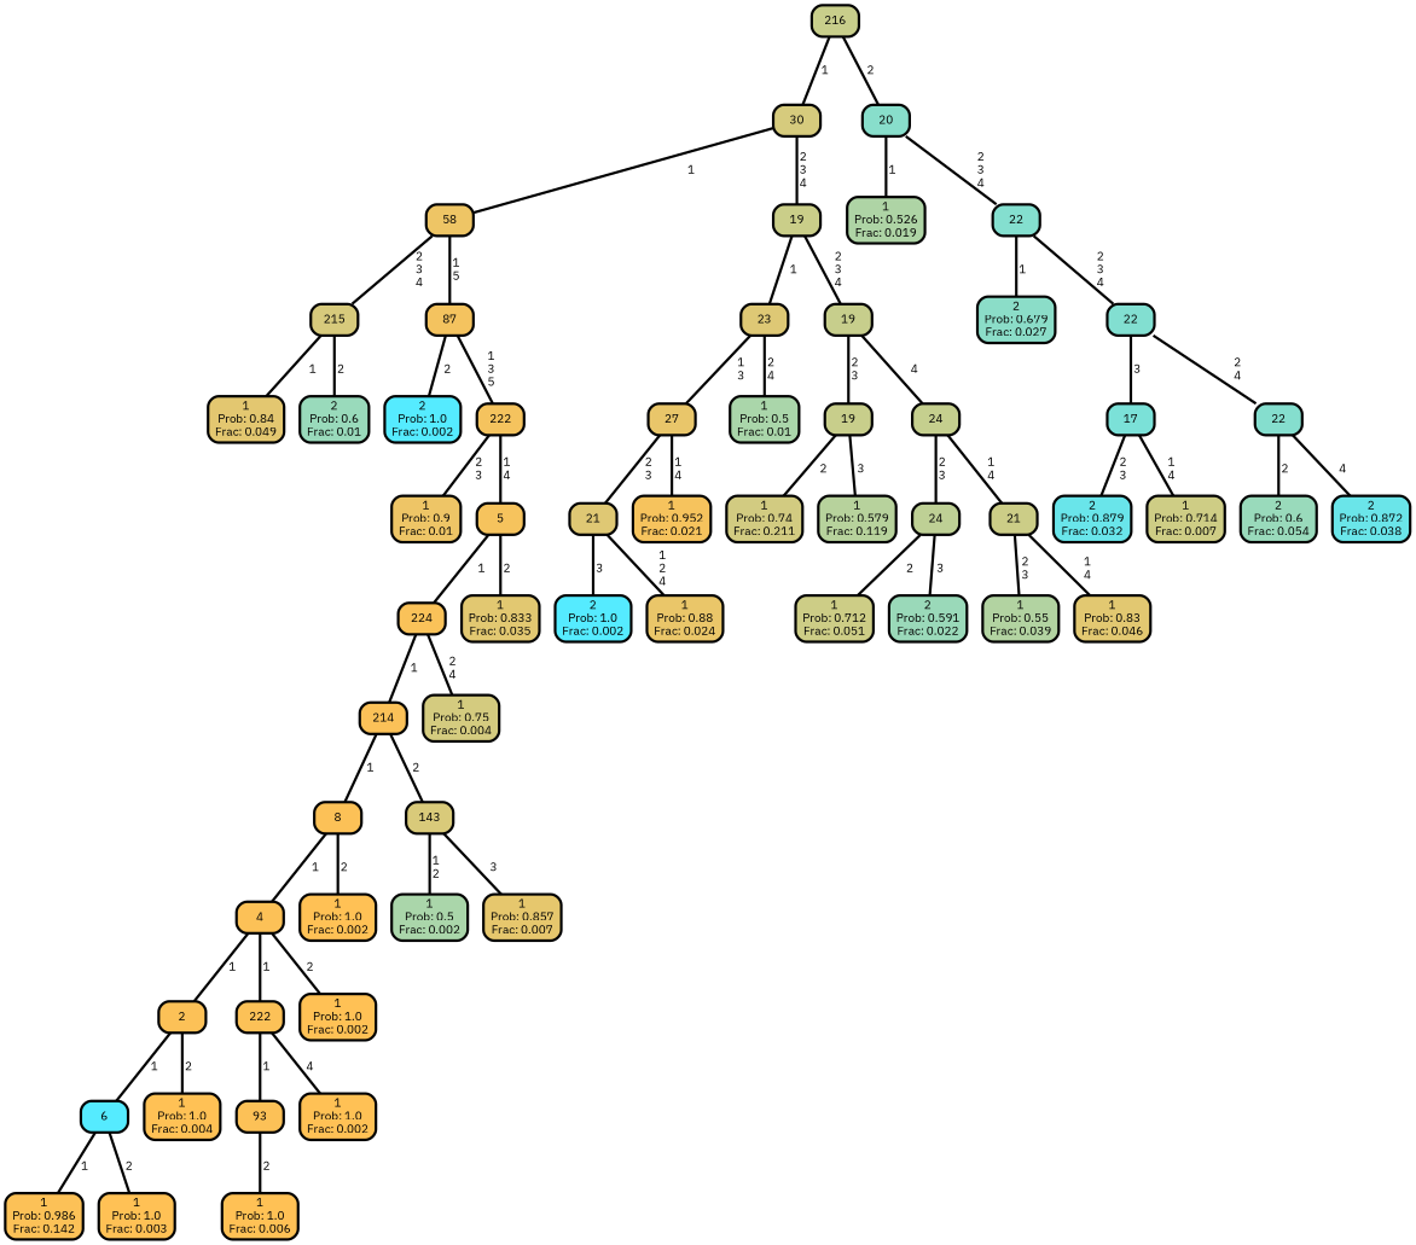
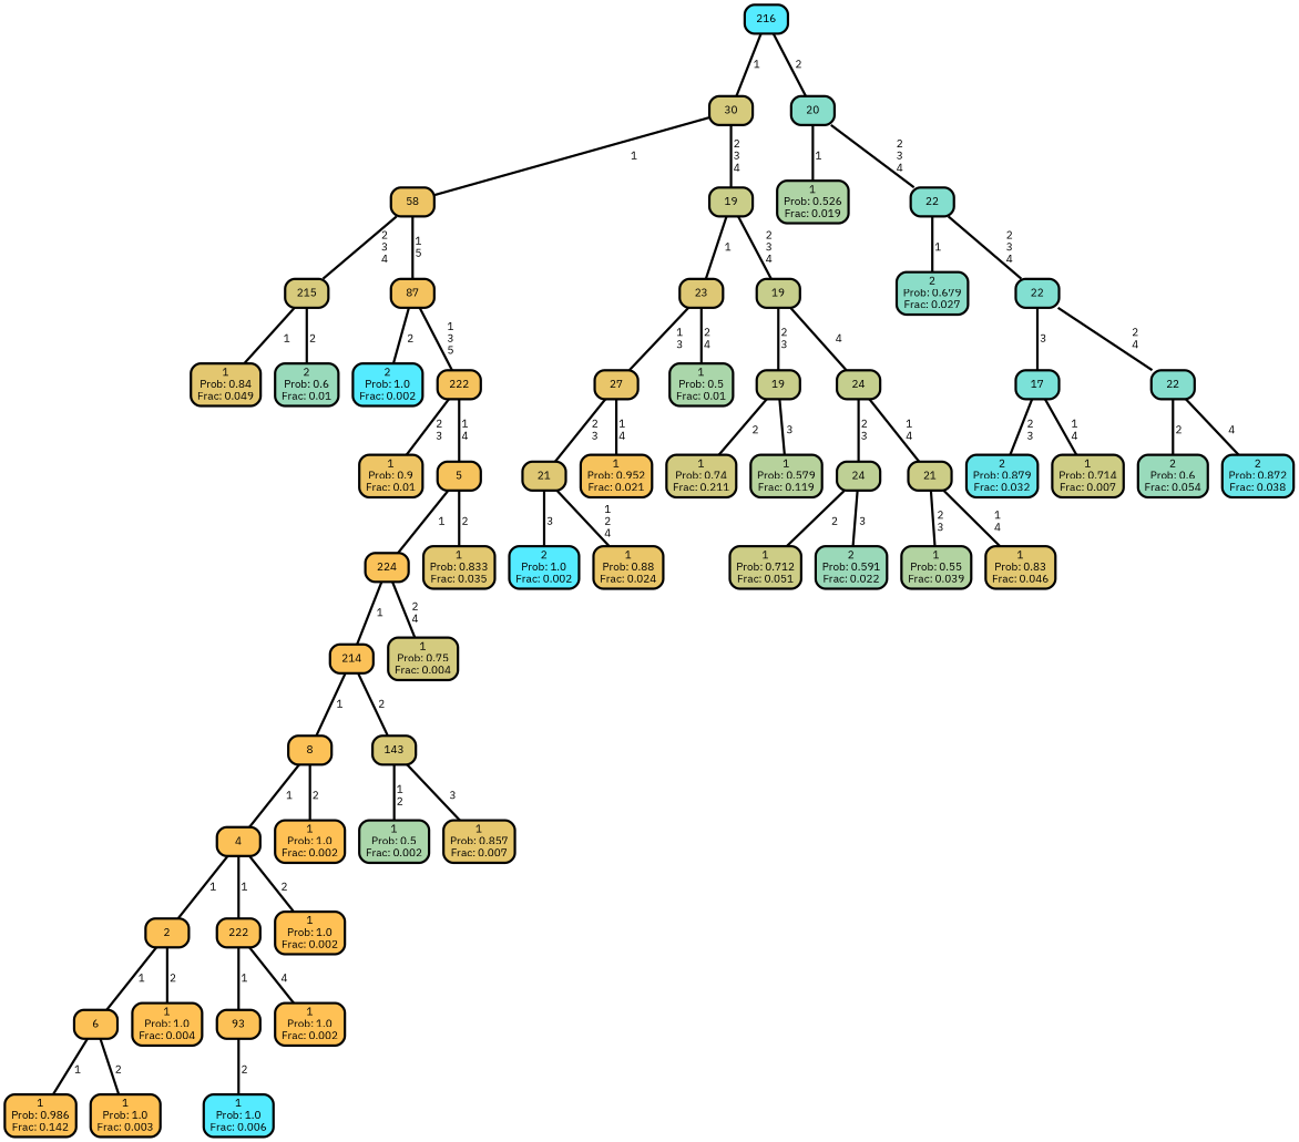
  graph {
    fontname="IBM Plex Sans"
    ranksep="0 equally"
    splines=straight
    node [color=black fillcolor="#fcc157" fontcolor=black fontname="IBM Plex Sans" penwidth=3 shape=box style="filled, rounded"]
    edge [color=black fontname="IBM Plex Sans" penwidth=3]
    n1 [fillcolor="#e3c770" label="1\nProb: 0.84\nFrac: 0.049"]
    n2 [fillcolor="#d7ca7c" label=215]
    n3 [fillcolor="#99dabb" label="2\nProb: 0.6\nFrac: 0.01"]
    n4 [fillcolor="#eec565" label=58]
    n5 [fillcolor="#f4c35f" label=87]
    n6 [fillcolor="#55ebff" label="2\nProb: 1.0\nFrac: 0.002"]
    n7 [fillcolor="#f5c35e" label=222]
    n8 [fillcolor="#eec566" label="1\nProb: 0.9\nFrac: 0.01"]
    n9 [fillcolor="#f6c35d" label=5]
    n10 [fillcolor="#fac259" label=224]
    n11 [fillcolor="#e2c871" label="1\nProb: 0.833\nFrac: 0.035"]
    n12 [label="1\nProb: 0.986\nFrac: 0.142"]
-   n13 [fillcolor="#55ebff" label=6]
+   n13 [label=6]
    n14 [fillcolor="#ffc155" label="1\nProb: 1.0\nFrac: 0.003"]
    n15 [label=2]
    n16 [fillcolor="#ffc155" label="1\nProb: 1.0\nFrac: 0.004"]
    n17 [label=93]
-   n18 [fillcolor="#ffc155" label="1\nProb: 1.0\nFrac: 0.006"]
+   n18 [fillcolor="#55ebff" label="1\nProb: 1.0\nFrac: 0.006"]
    n19 [label=222]
    n20 [fillcolor="#ffc155" label="1\nProb: 1.0\nFrac: 0.002"]
    n21 [label=4]
    n22 [fillcolor="#ffc155" label="1\nProb: 1.0\nFrac: 0.002"]
    n23 [label=8]
    n24 [fillcolor="#ffc155" label="1\nProb: 1.0\nFrac: 0.002"]
    n25 [fillcolor="#fbc158" label=214]
    n26 [fillcolor="#d9ca7a" label=143]
    n27 [fillcolor="#aad6aa" label="1\nProb: 0.5\nFrac: 0.002"]
    n28 [fillcolor="#e6c76d" label="1\nProb: 0.857\nFrac: 0.007"]
    n29 [fillcolor="#d4cb7f" label="1\nProb: 0.75\nFrac: 0.004"]
    n30 [fillcolor="#d6cb7d" label=30]
    n31 [fillcolor="#cace89" label=19]
    n32 [fillcolor="#dec875" label=23]
    n33 [fillcolor="#c7ce8c" label=19]
    n34 [fillcolor="#55ebff" label="2\nProb: 1.0\nFrac: 0.002"]
    n35 [fillcolor="#dfc874" label=21]
    n36 [fillcolor="#eac669" label="1\nProb: 0.88\nFrac: 0.024"]
    n37 [fillcolor="#e9c66a" label=27]
    n38 [fillcolor="#f6c35d" label="1\nProb: 0.952\nFrac: 0.021"]
    n39 [fillcolor="#aad6aa" label="1\nProb: 0.5\nFrac: 0.01"]
    n40 [fillcolor="#c8ce8b" label=19]
    n41 [fillcolor="#c5cf8e" label=24]
    n42 [fillcolor="#d2cb81" label="1\nProb: 0.74\nFrac: 0.211"]
    n43 [fillcolor="#b7d29c" label="1\nProb: 0.579\nFrac: 0.119"]
    n44 [fillcolor="#bed095" label=24]
    n45 [fillcolor="#cccd87" label=21]
    n46 [fillcolor="#cdcd86" label="1\nProb: 0.712\nFrac: 0.051"]
    n47 [fillcolor="#9ad9b9" label="2\nProb: 0.591\nFrac: 0.022"]
    n48 [fillcolor="#b2d3a1" label="1\nProb: 0.55\nFrac: 0.039"]
    n49 [fillcolor="#e2c871" label="1\nProb: 0.83\nFrac: 0.046"]
-   n50 [fillcolor="#c8ce8b" label=216]
+   n50 [fillcolor="#55ebff" label=216]
    n51 [fillcolor="#88decb" label=20]
    n52 [fillcolor="#aed4a5" label="1\nProb: 0.526\nFrac: 0.019"]
    n53 [fillcolor="#84dfcf" label=22]
    n54 [fillcolor="#8bddc8" label="2\nProb: 0.679\nFrac: 0.027"]
    n55 [fillcolor="#82dfd1" label=22]
    n56 [fillcolor="#7be1d8" label=17]
    n57 [fillcolor="#85dece" label=22]
    n58 [fillcolor="#69e5ea" label="2\nProb: 0.879\nFrac: 0.032"]
    n59 [fillcolor="#cecd85" label="1\nProb: 0.714\nFrac: 0.007"]
    n60 [fillcolor="#99dabb" label="2\nProb: 0.6\nFrac: 0.054"]
    n61 [fillcolor="#6ae5e9" label="2\nProb: 0.872\nFrac: 0.038"]
    subgraph sub_1 {
      rank=same
    }
    n2 -- n1 [label=" 1"]
    n2 -- n3 [label=" 2"]
    n4 -- n2 [label=" 2\n 3\n 4"]
    n4 -- n5 [label=" 1\n 5"]
    n5 -- n6 [label=" 2"]
    n5 -- n7 [label=" 1\n 3\n 5"]
    n7 -- n8 [label=" 2\n 3"]
    n7 -- n9 [label=" 1\n 4"]
    n9 -- n10 [label=" 1"]
    n9 -- n11 [label=" 2"]
    n10 -- n25 [label=" 1"]
    n10 -- n29 [label=" 2\n 4"]
    n13 -- n12 [label=" 1"]
    n13 -- n14 [label=" 2"]
    n15 -- n13 [label=" 1"]
    n15 -- n16 [label=" 2"]
    n17 -- n18 [label=" 2"]
    n19 -- n17 [label=" 1"]
    n19 -- n20 [label=" 4"]
    n21 -- n15 [label=" 1"]
    n21 -- n19 [label=" 1"]
    n21 -- n22 [label=" 2"]
    n23 -- n21 [label=" 1"]
    n23 -- n24 [label=" 2"]
    n25 -- n23 [label=" 1"]
    n25 -- n26 [label=" 2"]
    n26 -- n27 [label=" 1\n 2"]
    n26 -- n28 [label=" 3"]
    n30 -- n4 [label=" 1"]
    n30 -- n31 [label=" 2\n 3\n 4"]
    n31 -- n32 [label=" 1"]
    n31 -- n33 [label=" 2\n 3\n 4"]
    n32 -- n37 [label=" 1\n 3"]
    n32 -- n39 [label=" 2\n 4"]
    n33 -- n40 [label=" 2\n 3"]
    n33 -- n41 [label=" 4"]
    n35 -- n34 [label=" 3"]
    n35 -- n36 [label=" 1\n 2\n 4"]
    n37 -- n35 [label=" 2\n 3"]
    n37 -- n38 [label=" 1\n 4"]
    n40 -- n42 [label=" 2"]
    n40 -- n43 [label=" 3"]
    n41 -- n44 [label=" 2\n 3"]
    n41 -- n45 [label=" 1\n 4"]
    n44 -- n46 [label=" 2"]
    n44 -- n47 [label=" 3"]
    n45 -- n48 [label=" 2\n 3"]
    n45 -- n49 [label=" 1\n 4"]
    n50 -- n30 [label=" 1"]
    n50 -- n51 [label=" 2"]
    n51 -- n52 [label=" 1"]
    n51 -- n53 [label=" 2\n 3\n 4"]
    n53 -- n54 [label=" 1"]
    n53 -- n55 [label=" 2\n 3\n 4"]
    n55 -- n56 [label=" 3"]
    n55 -- n57 [label=" 2\n 4"]
    n56 -- n58 [label=" 2\n 3"]
    n56 -- n59 [label=" 1\n 4"]
    n57 -- n60 [label=" 2"]
    n57 -- n61 [label=" 4"]
  }
